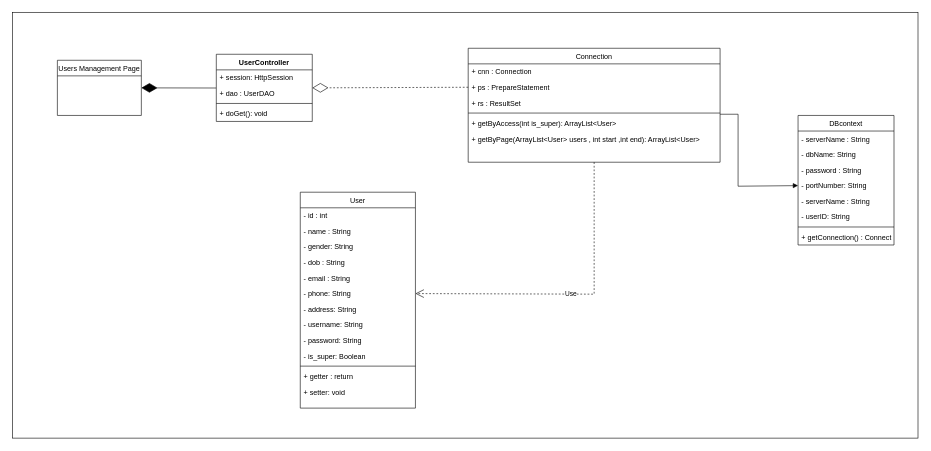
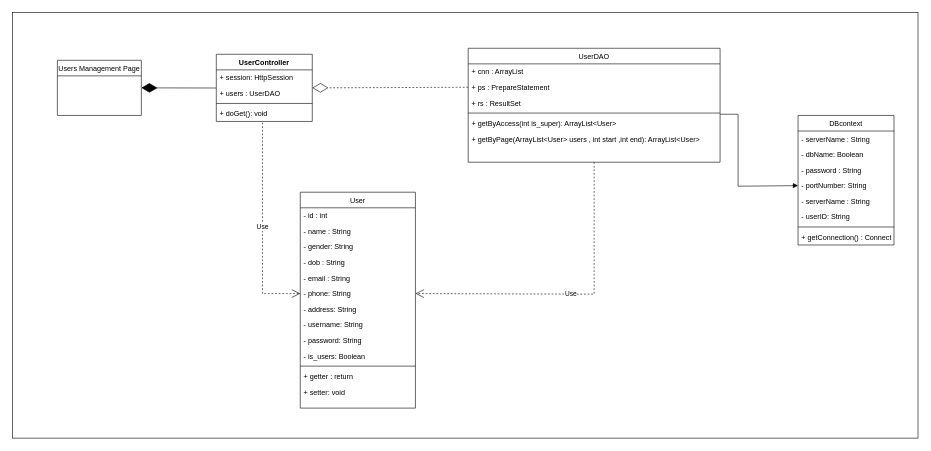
  <mxCell id="0" />
  <mxCell id="1" parent="0" />
  <mxCell id="2" value="" style="rounded=0;whiteSpace=wrap;html=1;" parent="1" vertex="1"><mxGeometry x="20" y="20" width="1510" height="710" as="geometry" /></mxCell>
  <mxCell id="3" value="UserController" style="swimlane;fontStyle=1;align=center;verticalAlign=top;childLayout=stackLayout;horizontal=1;startSize=26;horizontalStack=0;resizeParent=1;resizeParentMax=0;resizeLast=0;collapsible=1;marginBottom=0;" parent="1" vertex="1"><mxGeometry x="360" y="90" width="160" height="112" as="geometry" /></mxCell>
  <mxCell id="4" value="+ session: HttpSession" style="text;strokeColor=none;fillColor=none;align=left;verticalAlign=top;spacingLeft=4;spacingRight=4;overflow=hidden;rotatable=0;points=[[0,0.5],[1,0.5]];portConstraint=eastwest;" parent="3" vertex="1"><mxGeometry y="26" width="160" height="26" as="geometry" /></mxCell>
- <mxCell id="5" value="+ dao : UserDAO" style="text;strokeColor=none;fillColor=none;align=left;verticalAlign=top;spacingLeft=4;spacingRight=4;overflow=hidden;rotatable=0;points=[[0,0.5],[1,0.5]];portConstraint=eastwest;" parent="3" vertex="1"><mxGeometry y="52" width="160" height="26" as="geometry" /></mxCell>
+ <mxCell id="5" value="+ users : UserDAO" style="text;strokeColor=none;fillColor=none;align=left;verticalAlign=top;spacingLeft=4;spacingRight=4;overflow=hidden;rotatable=0;points=[[0,0.5],[1,0.5]];portConstraint=eastwest;" parent="3" vertex="1"><mxGeometry y="52" width="160" height="26" as="geometry" /></mxCell>
  <mxCell id="6" value="" style="line;strokeWidth=1;fillColor=none;align=left;verticalAlign=middle;spacingTop=-1;spacingLeft=3;spacingRight=3;rotatable=0;labelPosition=right;points=[];portConstraint=eastwest;strokeColor=inherit;" parent="3" vertex="1"><mxGeometry y="78" width="160" height="8" as="geometry" /></mxCell>
  <mxCell id="7" value="+ doGet(): void" style="text;strokeColor=none;fillColor=none;align=left;verticalAlign=top;spacingLeft=4;spacingRight=4;overflow=hidden;rotatable=0;points=[[0,0.5],[1,0.5]];portConstraint=eastwest;" parent="3" vertex="1"><mxGeometry y="86" width="160" height="26" as="geometry" /></mxCell>
  <mxCell id="8" value="Users Management Page" style="swimlane;fontStyle=0;childLayout=stackLayout;horizontal=1;startSize=26;fillColor=none;horizontalStack=0;resizeParent=1;resizeParentMax=0;resizeLast=0;collapsible=1;marginBottom=0;" parent="1" vertex="1"><mxGeometry x="95" y="100" width="140" height="92" as="geometry" /></mxCell>
- <mxCell id="9" value="Connection" style="swimlane;fontStyle=0;align=center;verticalAlign=top;childLayout=stackLayout;horizontal=1;startSize=26;horizontalStack=0;resizeParent=1;resizeLast=0;collapsible=1;marginBottom=0;rounded=0;shadow=0;strokeWidth=1;" parent="1" vertex="1"><mxGeometry x="780" y="80" width="420" height="190" as="geometry"><mxRectangle x="130" y="380" width="160" height="26" as="alternateBounds" /></mxGeometry></mxCell>
- <mxCell id="10" value="+ cnn : Connection " style="text;align=left;verticalAlign=top;spacingLeft=4;spacingRight=4;overflow=hidden;rotatable=0;points=[[0,0.5],[1,0.5]];portConstraint=eastwest;" parent="9" vertex="1"><mxGeometry y="26" width="420" height="26" as="geometry" /></mxCell>
+ <mxCell id="9" value="UserDAO" style="swimlane;fontStyle=0;align=center;verticalAlign=top;childLayout=stackLayout;horizontal=1;startSize=26;horizontalStack=0;resizeParent=1;resizeLast=0;collapsible=1;marginBottom=0;rounded=0;shadow=0;strokeWidth=1;" parent="1" vertex="1"><mxGeometry x="780" y="80" width="420" height="190" as="geometry"><mxRectangle x="130" y="380" width="160" height="26" as="alternateBounds" /></mxGeometry></mxCell>
+ <mxCell id="10" value="+ cnn : ArrayList " style="text;align=left;verticalAlign=top;spacingLeft=4;spacingRight=4;overflow=hidden;rotatable=0;points=[[0,0.5],[1,0.5]];portConstraint=eastwest;" parent="9" vertex="1"><mxGeometry y="26" width="420" height="26" as="geometry" /></mxCell>
  <mxCell id="11" value="+ ps : PrepareStatement" style="text;align=left;verticalAlign=top;spacingLeft=4;spacingRight=4;overflow=hidden;rotatable=0;points=[[0,0.5],[1,0.5]];portConstraint=eastwest;rounded=0;shadow=0;html=0;" parent="9" vertex="1"><mxGeometry y="52" width="420" height="26" as="geometry" /></mxCell>
  <mxCell id="12" value="+ rs : ResultSet" style="text;align=left;verticalAlign=top;spacingLeft=4;spacingRight=4;overflow=hidden;rotatable=0;points=[[0,0.5],[1,0.5]];portConstraint=eastwest;rounded=0;shadow=0;html=0;" parent="9" vertex="1"><mxGeometry y="78" width="420" height="26" as="geometry" /></mxCell>
  <mxCell id="13" value="" style="line;html=1;strokeWidth=1;align=left;verticalAlign=middle;spacingTop=-1;spacingLeft=3;spacingRight=3;rotatable=0;labelPosition=right;points=[];portConstraint=eastwest;" parent="9" vertex="1"><mxGeometry y="104" width="420" height="8" as="geometry" /></mxCell>
  <mxCell id="14" value="+ getByAccess(int is_super): ArrayList&lt;User&gt;" style="text;align=left;verticalAlign=top;spacingLeft=4;spacingRight=4;overflow=hidden;rotatable=0;points=[[0,0.5],[1,0.5]];portConstraint=eastwest;" parent="9" vertex="1"><mxGeometry y="112" width="420" height="26" as="geometry" /></mxCell>
  <mxCell id="15" value="+ getByPage(ArrayList&lt;User&gt; users , int start ,int end): ArrayList&lt;User&gt;" style="text;strokeColor=none;fillColor=none;align=left;verticalAlign=top;spacingLeft=4;spacingRight=4;overflow=hidden;rotatable=0;points=[[0,0.5],[1,0.5]];portConstraint=eastwest;" parent="9" vertex="1"><mxGeometry y="138" width="420" height="26" as="geometry" /></mxCell>
  <mxCell id="16" value="User" style="swimlane;fontStyle=0;align=center;verticalAlign=top;childLayout=stackLayout;horizontal=1;startSize=26;horizontalStack=0;resizeParent=1;resizeLast=0;collapsible=1;marginBottom=0;rounded=0;shadow=0;strokeWidth=1;" parent="1" vertex="1"><mxGeometry x="500" y="320" width="192" height="360" as="geometry"><mxRectangle x="550" y="140" width="160" height="26" as="alternateBounds" /></mxGeometry></mxCell>
  <mxCell id="17" value="- id : int" style="text;align=left;verticalAlign=top;spacingLeft=4;spacingRight=4;overflow=hidden;rotatable=0;points=[[0,0.5],[1,0.5]];portConstraint=eastwest;" parent="16" vertex="1"><mxGeometry y="26" width="192" height="26" as="geometry" /></mxCell>
  <mxCell id="18" value="- name : String" style="text;align=left;verticalAlign=top;spacingLeft=4;spacingRight=4;overflow=hidden;rotatable=0;points=[[0,0.5],[1,0.5]];portConstraint=eastwest;rounded=0;shadow=0;html=0;" parent="16" vertex="1"><mxGeometry y="52" width="192" height="26" as="geometry" /></mxCell>
  <mxCell id="19" value="- gender: String" style="text;align=left;verticalAlign=top;spacingLeft=4;spacingRight=4;overflow=hidden;rotatable=0;points=[[0,0.5],[1,0.5]];portConstraint=eastwest;rounded=0;shadow=0;html=0;" parent="16" vertex="1"><mxGeometry y="78" width="192" height="26" as="geometry" /></mxCell>
  <mxCell id="20" value="- dob : String" style="text;align=left;verticalAlign=top;spacingLeft=4;spacingRight=4;overflow=hidden;rotatable=0;points=[[0,0.5],[1,0.5]];portConstraint=eastwest;rounded=0;shadow=0;html=0;" parent="16" vertex="1"><mxGeometry y="104" width="192" height="26" as="geometry" /></mxCell>
  <mxCell id="21" value="- email : String" style="text;align=left;verticalAlign=top;spacingLeft=4;spacingRight=4;overflow=hidden;rotatable=0;points=[[0,0.5],[1,0.5]];portConstraint=eastwest;rounded=0;shadow=0;html=0;" parent="16" vertex="1"><mxGeometry y="130" width="192" height="26" as="geometry" /></mxCell>
  <mxCell id="22" value="- phone: String" style="text;align=left;verticalAlign=top;spacingLeft=4;spacingRight=4;overflow=hidden;rotatable=0;points=[[0,0.5],[1,0.5]];portConstraint=eastwest;rounded=0;shadow=0;html=0;" parent="16" vertex="1"><mxGeometry y="156" width="192" height="26" as="geometry" /></mxCell>
  <mxCell id="23" value="- address: String" style="text;align=left;verticalAlign=top;spacingLeft=4;spacingRight=4;overflow=hidden;rotatable=0;points=[[0,0.5],[1,0.5]];portConstraint=eastwest;rounded=0;shadow=0;html=0;" parent="16" vertex="1"><mxGeometry y="182" width="192" height="26" as="geometry" /></mxCell>
  <mxCell id="24" value="- username: String" style="text;align=left;verticalAlign=top;spacingLeft=4;spacingRight=4;overflow=hidden;rotatable=0;points=[[0,0.5],[1,0.5]];portConstraint=eastwest;rounded=0;shadow=0;html=0;" parent="16" vertex="1"><mxGeometry y="208" width="192" height="26" as="geometry" /></mxCell>
  <mxCell id="25" value="- password: String" style="text;align=left;verticalAlign=top;spacingLeft=4;spacingRight=4;overflow=hidden;rotatable=0;points=[[0,0.5],[1,0.5]];portConstraint=eastwest;rounded=0;shadow=0;html=0;" parent="16" vertex="1"><mxGeometry y="234" width="192" height="26" as="geometry" /></mxCell>
- <mxCell id="26" value="- is_super: Boolean" style="text;align=left;verticalAlign=top;spacingLeft=4;spacingRight=4;overflow=hidden;rotatable=0;points=[[0,0.5],[1,0.5]];portConstraint=eastwest;rounded=0;shadow=0;html=0;" parent="16" vertex="1"><mxGeometry y="260" width="192" height="26" as="geometry" /></mxCell>
+ <mxCell id="26" value="- is_users: Boolean" style="text;align=left;verticalAlign=top;spacingLeft=4;spacingRight=4;overflow=hidden;rotatable=0;points=[[0,0.5],[1,0.5]];portConstraint=eastwest;rounded=0;shadow=0;html=0;" parent="16" vertex="1"><mxGeometry y="260" width="192" height="26" as="geometry" /></mxCell>
  <mxCell id="27" value="" style="line;strokeWidth=1;fillColor=none;align=left;verticalAlign=middle;spacingTop=-1;spacingLeft=3;spacingRight=3;rotatable=0;labelPosition=right;points=[];portConstraint=eastwest;strokeColor=inherit;" parent="16" vertex="1"><mxGeometry y="286" width="192" height="8" as="geometry" /></mxCell>
  <mxCell id="28" value="+ getter : return" style="text;strokeColor=none;fillColor=none;align=left;verticalAlign=top;spacingLeft=4;spacingRight=4;overflow=hidden;rotatable=0;points=[[0,0.5],[1,0.5]];portConstraint=eastwest;" parent="16" vertex="1"><mxGeometry y="294" width="192" height="26" as="geometry" /></mxCell>
  <mxCell id="29" value="+ setter: void" style="text;strokeColor=none;fillColor=none;align=left;verticalAlign=top;spacingLeft=4;spacingRight=4;overflow=hidden;rotatable=0;points=[[0,0.5],[1,0.5]];portConstraint=eastwest;" parent="16" vertex="1"><mxGeometry y="320" width="192" height="26" as="geometry" /></mxCell>
+ <mxCell id="30" value="Use" style="endArrow=open;endSize=12;dashed=1;html=1;rounded=0;exitX=0.481;exitY=1.077;exitDx=0;exitDy=0;entryX=0;entryY=0.5;entryDx=0;entryDy=0;exitPerimeter=0;" parent="1" source="7" target="22" edge="1"><mxGeometry width="160" relative="1" as="geometry"><mxPoint x="655" y="80" as="sourcePoint" /><mxPoint x="630" y="290" as="targetPoint" /><Array as="points"><mxPoint x="437" y="489" /></Array></mxGeometry></mxCell>
  <mxCell id="31" value="Use" style="endArrow=open;endSize=12;dashed=1;html=1;rounded=0;entryX=1;entryY=0.5;entryDx=0;entryDy=0;exitX=0.5;exitY=1;exitDx=0;exitDy=0;" parent="1" source="9" target="22" edge="1"><mxGeometry width="160" relative="1" as="geometry"><mxPoint x="1110" y="120" as="sourcePoint" /><mxPoint x="1190" y="300" as="targetPoint" /><Array as="points"><mxPoint x="990" y="490" /></Array></mxGeometry></mxCell>
  <mxCell id="32" value="" style="endArrow=diamondThin;endFill=0;endSize=24;html=1;rounded=0;entryX=1;entryY=0.5;entryDx=0;entryDy=0;exitX=0;exitY=0.5;exitDx=0;exitDy=0;dashed=1;" parent="1" source="11" target="3" edge="1"><mxGeometry width="160" relative="1" as="geometry"><mxPoint x="500" y="230" as="sourcePoint" /><mxPoint x="660" y="230" as="targetPoint" /></mxGeometry></mxCell>
  <mxCell id="33" value="DBcontext" style="swimlane;fontStyle=0;align=center;verticalAlign=top;childLayout=stackLayout;horizontal=1;startSize=26;horizontalStack=0;resizeParent=1;resizeLast=0;collapsible=1;marginBottom=0;rounded=0;shadow=0;strokeWidth=1;" parent="1" vertex="1"><mxGeometry x="1330" y="192" width="160" height="216" as="geometry"><mxRectangle x="340" y="380" width="170" height="26" as="alternateBounds" /></mxGeometry></mxCell>
  <mxCell id="34" value="- serverName : String" style="text;align=left;verticalAlign=top;spacingLeft=4;spacingRight=4;overflow=hidden;rotatable=0;points=[[0,0.5],[1,0.5]];portConstraint=eastwest;" parent="33" vertex="1"><mxGeometry y="26" width="160" height="26" as="geometry" /></mxCell>
- <mxCell id="35" value="- dbName: String" style="text;align=left;verticalAlign=top;spacingLeft=4;spacingRight=4;overflow=hidden;rotatable=0;points=[[0,0.5],[1,0.5]];portConstraint=eastwest;" parent="33" vertex="1"><mxGeometry y="52" width="160" height="26" as="geometry" /></mxCell>
+ <mxCell id="35" value="- dbName: Boolean" style="text;align=left;verticalAlign=top;spacingLeft=4;spacingRight=4;overflow=hidden;rotatable=0;points=[[0,0.5],[1,0.5]];portConstraint=eastwest;" parent="33" vertex="1"><mxGeometry y="52" width="160" height="26" as="geometry" /></mxCell>
  <mxCell id="36" value="- password : String" style="text;align=left;verticalAlign=top;spacingLeft=4;spacingRight=4;overflow=hidden;rotatable=0;points=[[0,0.5],[1,0.5]];portConstraint=eastwest;" parent="33" vertex="1"><mxGeometry y="78" width="160" height="26" as="geometry" /></mxCell>
  <mxCell id="37" value="- portNumber: String" style="text;align=left;verticalAlign=top;spacingLeft=4;spacingRight=4;overflow=hidden;rotatable=0;points=[[0,0.5],[1,0.5]];portConstraint=eastwest;" parent="33" vertex="1"><mxGeometry y="104" width="160" height="26" as="geometry" /></mxCell>
  <mxCell id="38" value="- serverName : String" style="text;align=left;verticalAlign=top;spacingLeft=4;spacingRight=4;overflow=hidden;rotatable=0;points=[[0,0.5],[1,0.5]];portConstraint=eastwest;" parent="33" vertex="1"><mxGeometry y="130" width="160" height="26" as="geometry" /></mxCell>
  <mxCell id="39" value="- userID: String" style="text;align=left;verticalAlign=top;spacingLeft=4;spacingRight=4;overflow=hidden;rotatable=0;points=[[0,0.5],[1,0.5]];portConstraint=eastwest;" parent="33" vertex="1"><mxGeometry y="156" width="160" height="26" as="geometry" /></mxCell>
  <mxCell id="40" value="" style="line;html=1;strokeWidth=1;align=left;verticalAlign=middle;spacingTop=-1;spacingLeft=3;spacingRight=3;rotatable=0;labelPosition=right;points=[];portConstraint=eastwest;" parent="33" vertex="1"><mxGeometry y="182" width="160" height="8" as="geometry" /></mxCell>
  <mxCell id="41" value="+ getConnection() : Connection" style="text;align=left;verticalAlign=top;spacingLeft=4;spacingRight=4;overflow=hidden;rotatable=0;points=[[0,0.5],[1,0.5]];portConstraint=eastwest;" parent="33" vertex="1"><mxGeometry y="190" width="160" height="26" as="geometry" /></mxCell>
  <mxCell id="42" value="" style="html=1;verticalAlign=bottom;endArrow=block;rounded=0;entryX=0;entryY=0.5;entryDx=0;entryDy=0;exitX=1;exitY=0.75;exitDx=0;exitDy=0;exitPerimeter=0;" parent="1" source="13" target="37" edge="1"><mxGeometry width="80" relative="1" as="geometry"><mxPoint x="1180" y="190" as="sourcePoint" /><mxPoint x="1260" y="190" as="targetPoint" /><Array as="points"><mxPoint x="1230" y="190" /><mxPoint x="1230" y="310" /></Array></mxGeometry></mxCell>
  <mxCell id="43" value="" style="endArrow=diamondThin;endFill=1;endSize=24;html=1;rounded=0;entryX=1;entryY=0.5;entryDx=0;entryDy=0;exitX=-0.002;exitY=0.163;exitDx=0;exitDy=0;exitPerimeter=0;" parent="1" source="5" target="8" edge="1"><mxGeometry width="160" relative="1" as="geometry"><mxPoint x="200" y="300" as="sourcePoint" /><mxPoint x="360" y="300" as="targetPoint" /></mxGeometry></mxCell>
